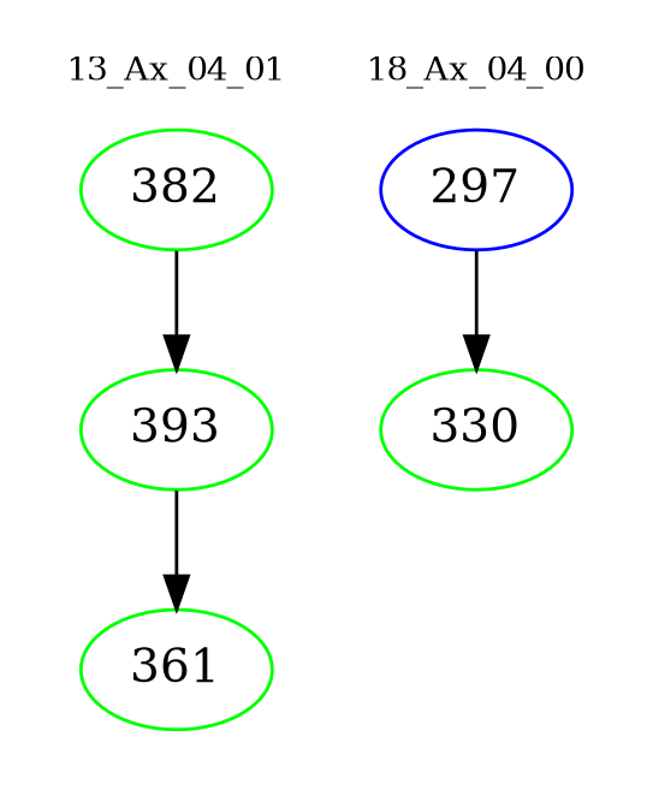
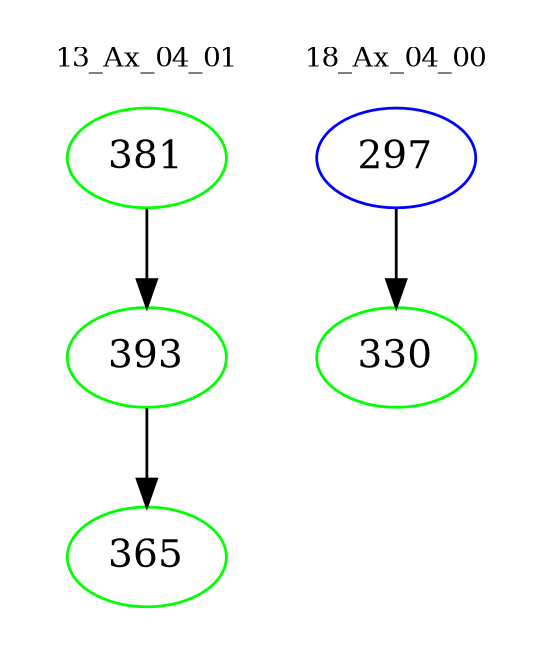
  digraph {
    node [color=green]
    edge [color=black]
-   n1 [label=382]
+   n1 [label=381]
    n2 [label=393]
-   n3 [label=361]
+   n3 [label=365]
    n4 [color=blue label=297]
    n5 [label=330]
    subgraph cluster_1 {
      color=white
      fontsize=10
      label="13_Ax_04_01"
      n1
      n2
      n3
    }
    subgraph cluster_2 {
      color=white
      fontsize=10
      label="18_Ax_04_00"
      n4
      n5
    }
    n1 -> n2
    n2 -> n3
    n4 -> n5
  }
